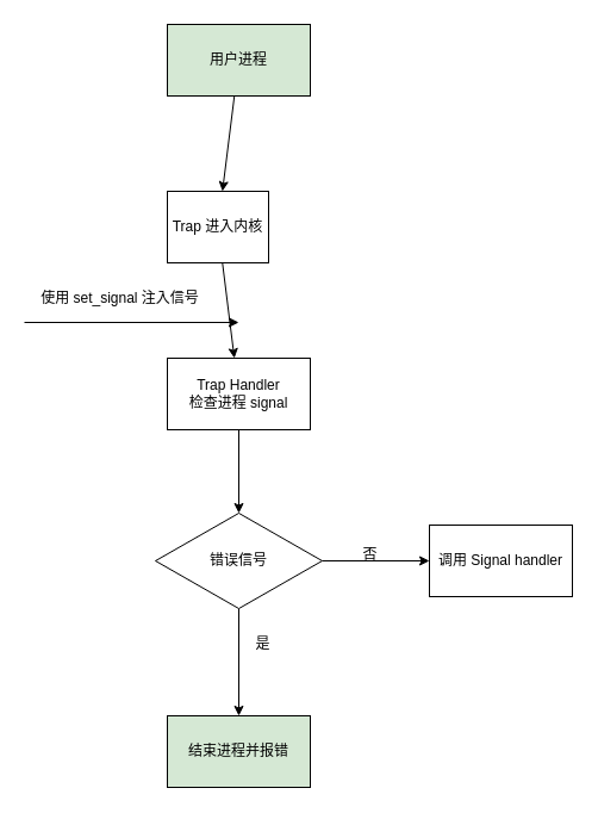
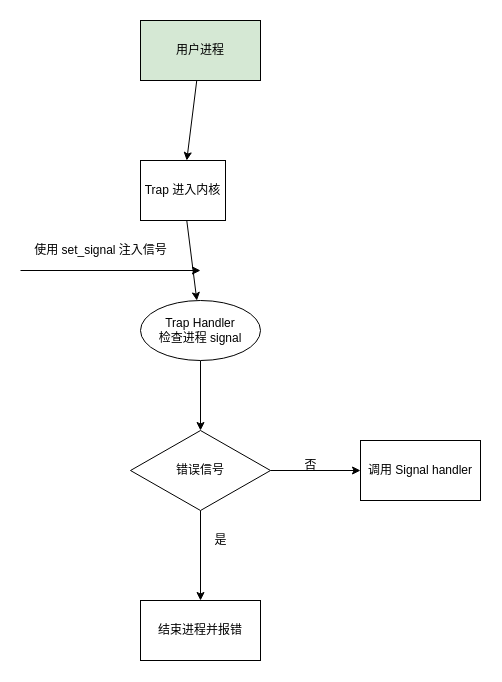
  <mxCell id="0" />
  <mxCell id="1" parent="0" />
  <mxCell id="2" value="" style="edgeStyle=none;html=1;" edge="1" parent="1" source="3" target="5"><mxGeometry relative="1" as="geometry" /></mxCell>
  <mxCell id="3" value="用户进程" style="whiteSpace=wrap;html=1;fillColor=#d5e8d4;" vertex="1" parent="1"><mxGeometry x="140" y="20" width="120" height="60" as="geometry" /></mxCell>
  <mxCell id="4" value="" style="edgeStyle=none;html=1;" edge="1" parent="1" source="5" target="7"><mxGeometry relative="1" as="geometry" /></mxCell>
  <mxCell id="5" value="Trap 进入内核" style="whiteSpace=wrap;html=1;" vertex="1" parent="1"><mxGeometry x="140" y="160" width="85" height="60" as="geometry" /></mxCell>
  <mxCell id="6" value="" style="edgeStyle=none;html=1;" edge="1" parent="1" source="7" target="10"><mxGeometry relative="1" as="geometry" /></mxCell>
- <mxCell id="7" value="Trap Handler &lt;br&gt;检查进程 signal" style="whiteSpace=wrap;html=1;" vertex="1" parent="1"><mxGeometry x="140" y="300" width="120" height="60" as="geometry" /></mxCell>
+ <mxCell id="7" value="Trap Handler &lt;br&gt;检查进程 signal" style="ellipse;whiteSpace=wrap;html=1;" vertex="1" parent="1"><mxGeometry x="140" y="300" width="120" height="60" as="geometry" /></mxCell>
  <mxCell id="8" value="" style="edgeStyle=none;html=1;" edge="1" parent="1" source="10" target="11"><mxGeometry relative="1" as="geometry" /></mxCell>
  <mxCell id="9" value="" style="edgeStyle=none;html=1;" edge="1" parent="1" source="10" target="13"><mxGeometry relative="1" as="geometry" /></mxCell>
  <mxCell id="10" value="错误信号&lt;br&gt;" style="rhombus;whiteSpace=wrap;html=1;" vertex="1" parent="1"><mxGeometry x="130" y="430" width="140" height="80" as="geometry" /></mxCell>
  <mxCell id="11" value="调用 Signal handler" style="whiteSpace=wrap;html=1;" vertex="1" parent="1"><mxGeometry x="360" y="440" width="120" height="60" as="geometry" /></mxCell>
  <mxCell id="12" value="否" style="text;html=1;align=center;verticalAlign=middle;resizable=0;points=[];autosize=1;strokeColor=none;fillColor=none;" vertex="1" parent="1"><mxGeometry x="290" y="450" width="40" height="30" as="geometry" /></mxCell>
- <mxCell id="13" value="结束进程并报错" style="whiteSpace=wrap;html=1;fillColor=#d5e8d4;" vertex="1" parent="1"><mxGeometry x="140" y="600" width="120" height="60" as="geometry" /></mxCell>
+ <mxCell id="13" value="结束进程并报错" style="whiteSpace=wrap;html=1;" vertex="1" parent="1"><mxGeometry x="140" y="600" width="120" height="60" as="geometry" /></mxCell>
  <mxCell id="14" value="是" style="text;html=1;align=center;verticalAlign=middle;resizable=0;points=[];autosize=1;strokeColor=none;fillColor=none;" vertex="1" parent="1"><mxGeometry x="200" y="525" width="40" height="30" as="geometry" /></mxCell>
  <mxCell id="15" value="" style="endArrow=classic;html=1;" edge="1" parent="1"><mxGeometry width="50" height="50" relative="1" as="geometry"><mxPoint x="20" y="270" as="sourcePoint" /><mxPoint x="200" y="270" as="targetPoint" /></mxGeometry></mxCell>
  <mxCell id="16" value="使用 set_signal 注入信号" style="text;html=1;align=center;verticalAlign=middle;resizable=0;points=[];autosize=1;strokeColor=none;fillColor=none;" vertex="1" parent="1"><mxGeometry x="20" y="235" width="160" height="30" as="geometry" /></mxCell>
